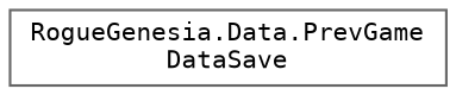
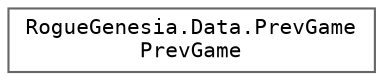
  digraph {
    rankdir=LR
    fontname="DejaVu Sans Mono"
-   n1 [color=grey40 fillcolor=white fontname="DejaVu Sans Mono" fontsize=10 height=0.2 label="RogueGenesia.Data.PrevGame\lDataSave" shape=box style=filled width=0.4]
+   n1 [color=grey40 fillcolor=white fontname="DejaVu Sans Mono" fontsize=10 height=0.2 label="RogueGenesia.Data.PrevGame\lPrevGame" shape=box style=filled width=0.4]
  }
